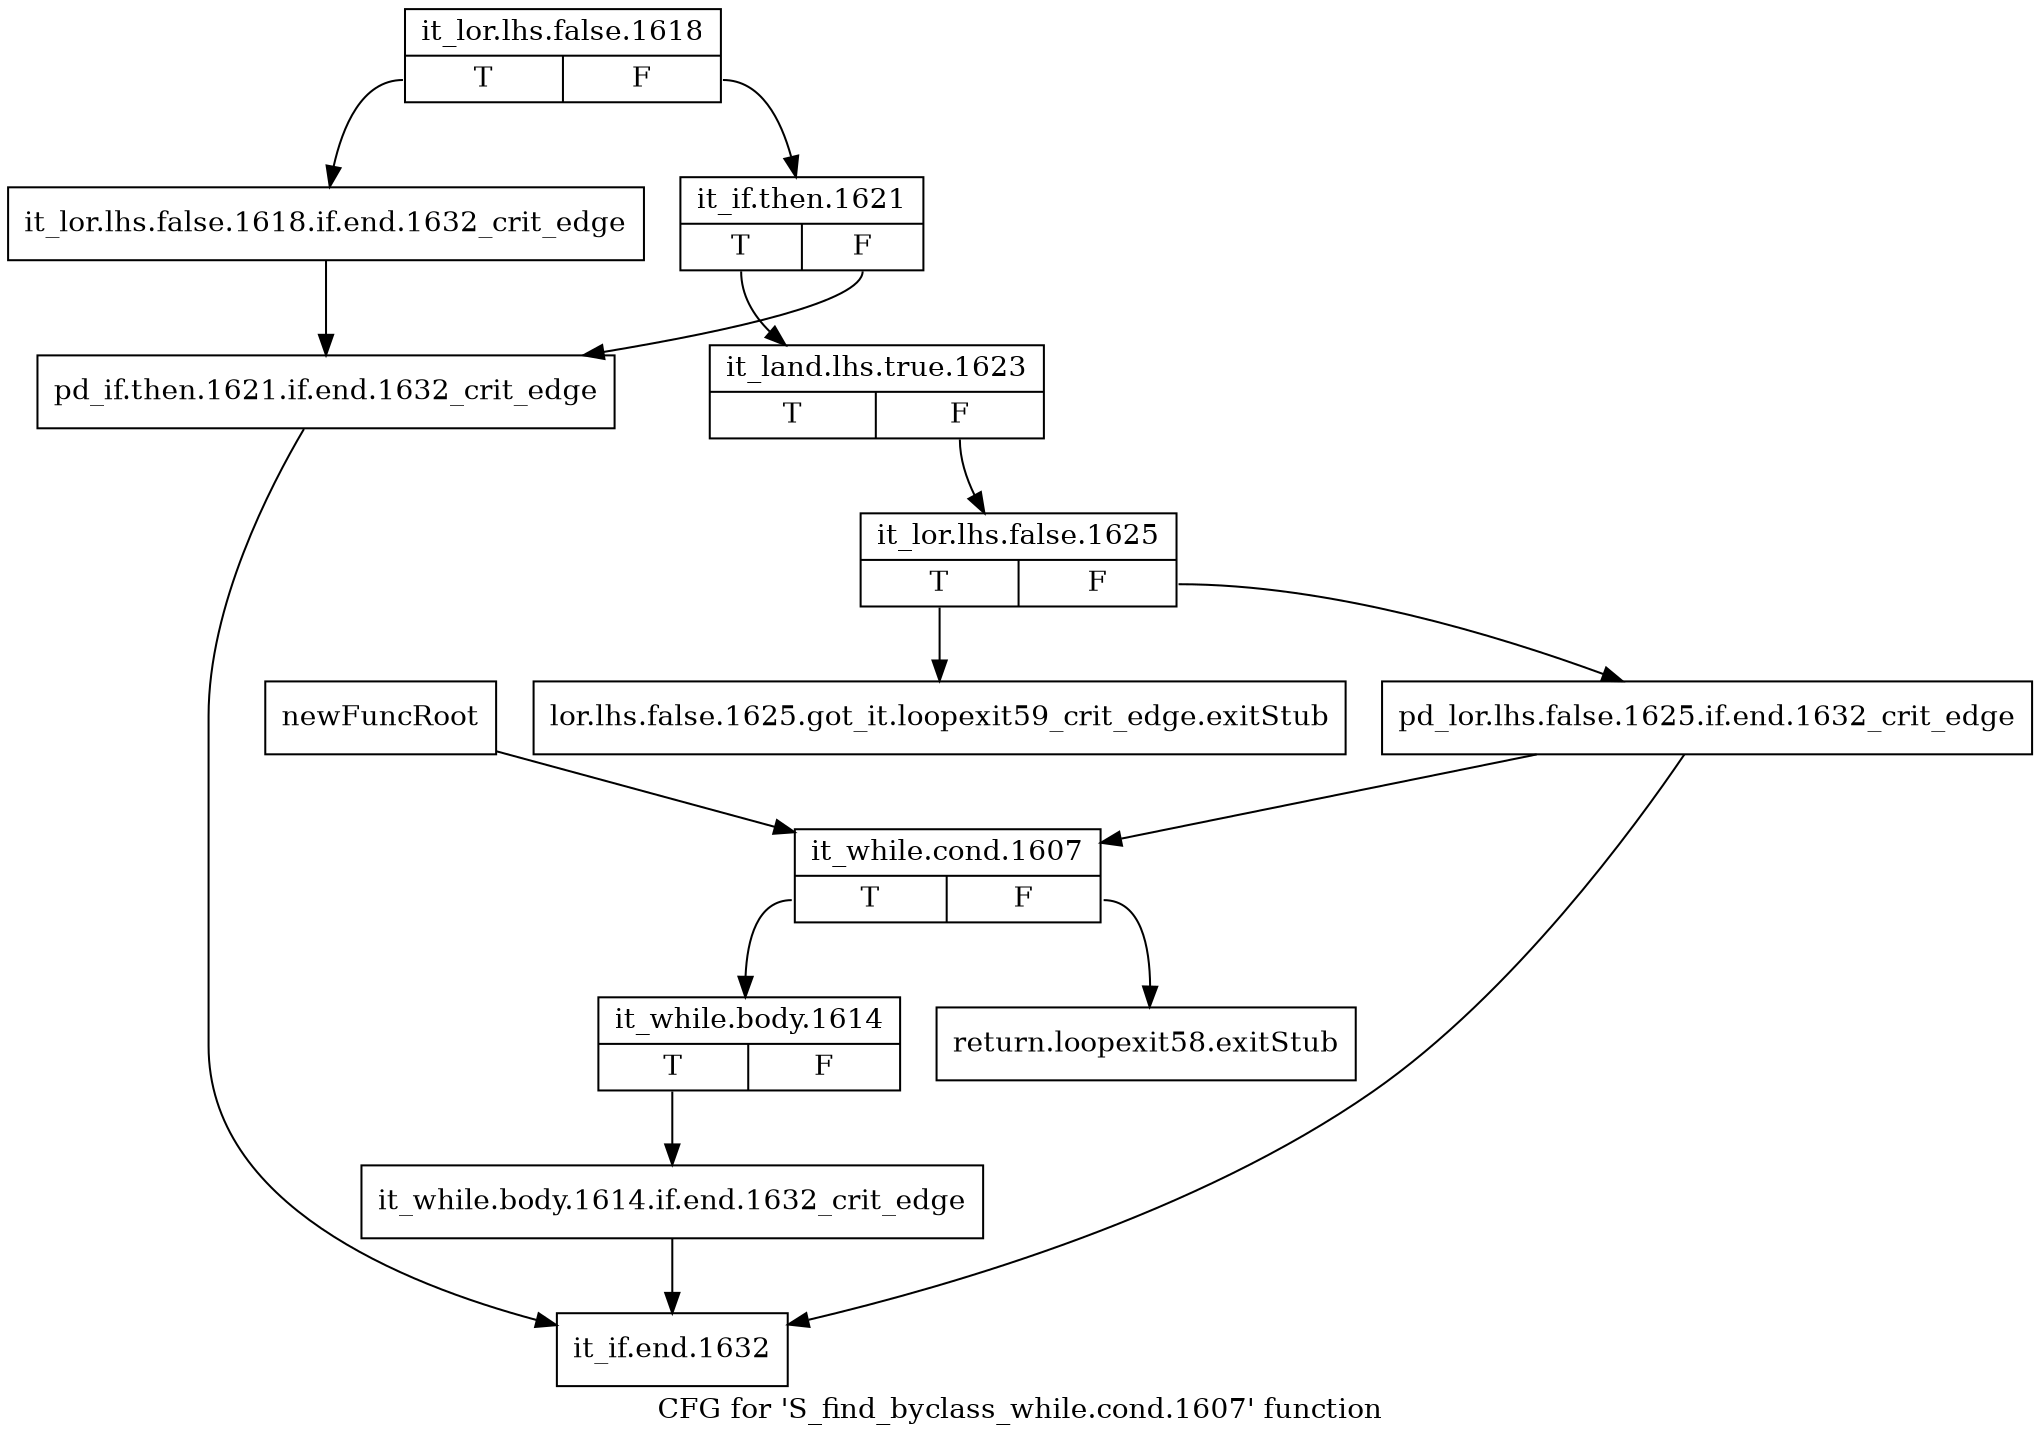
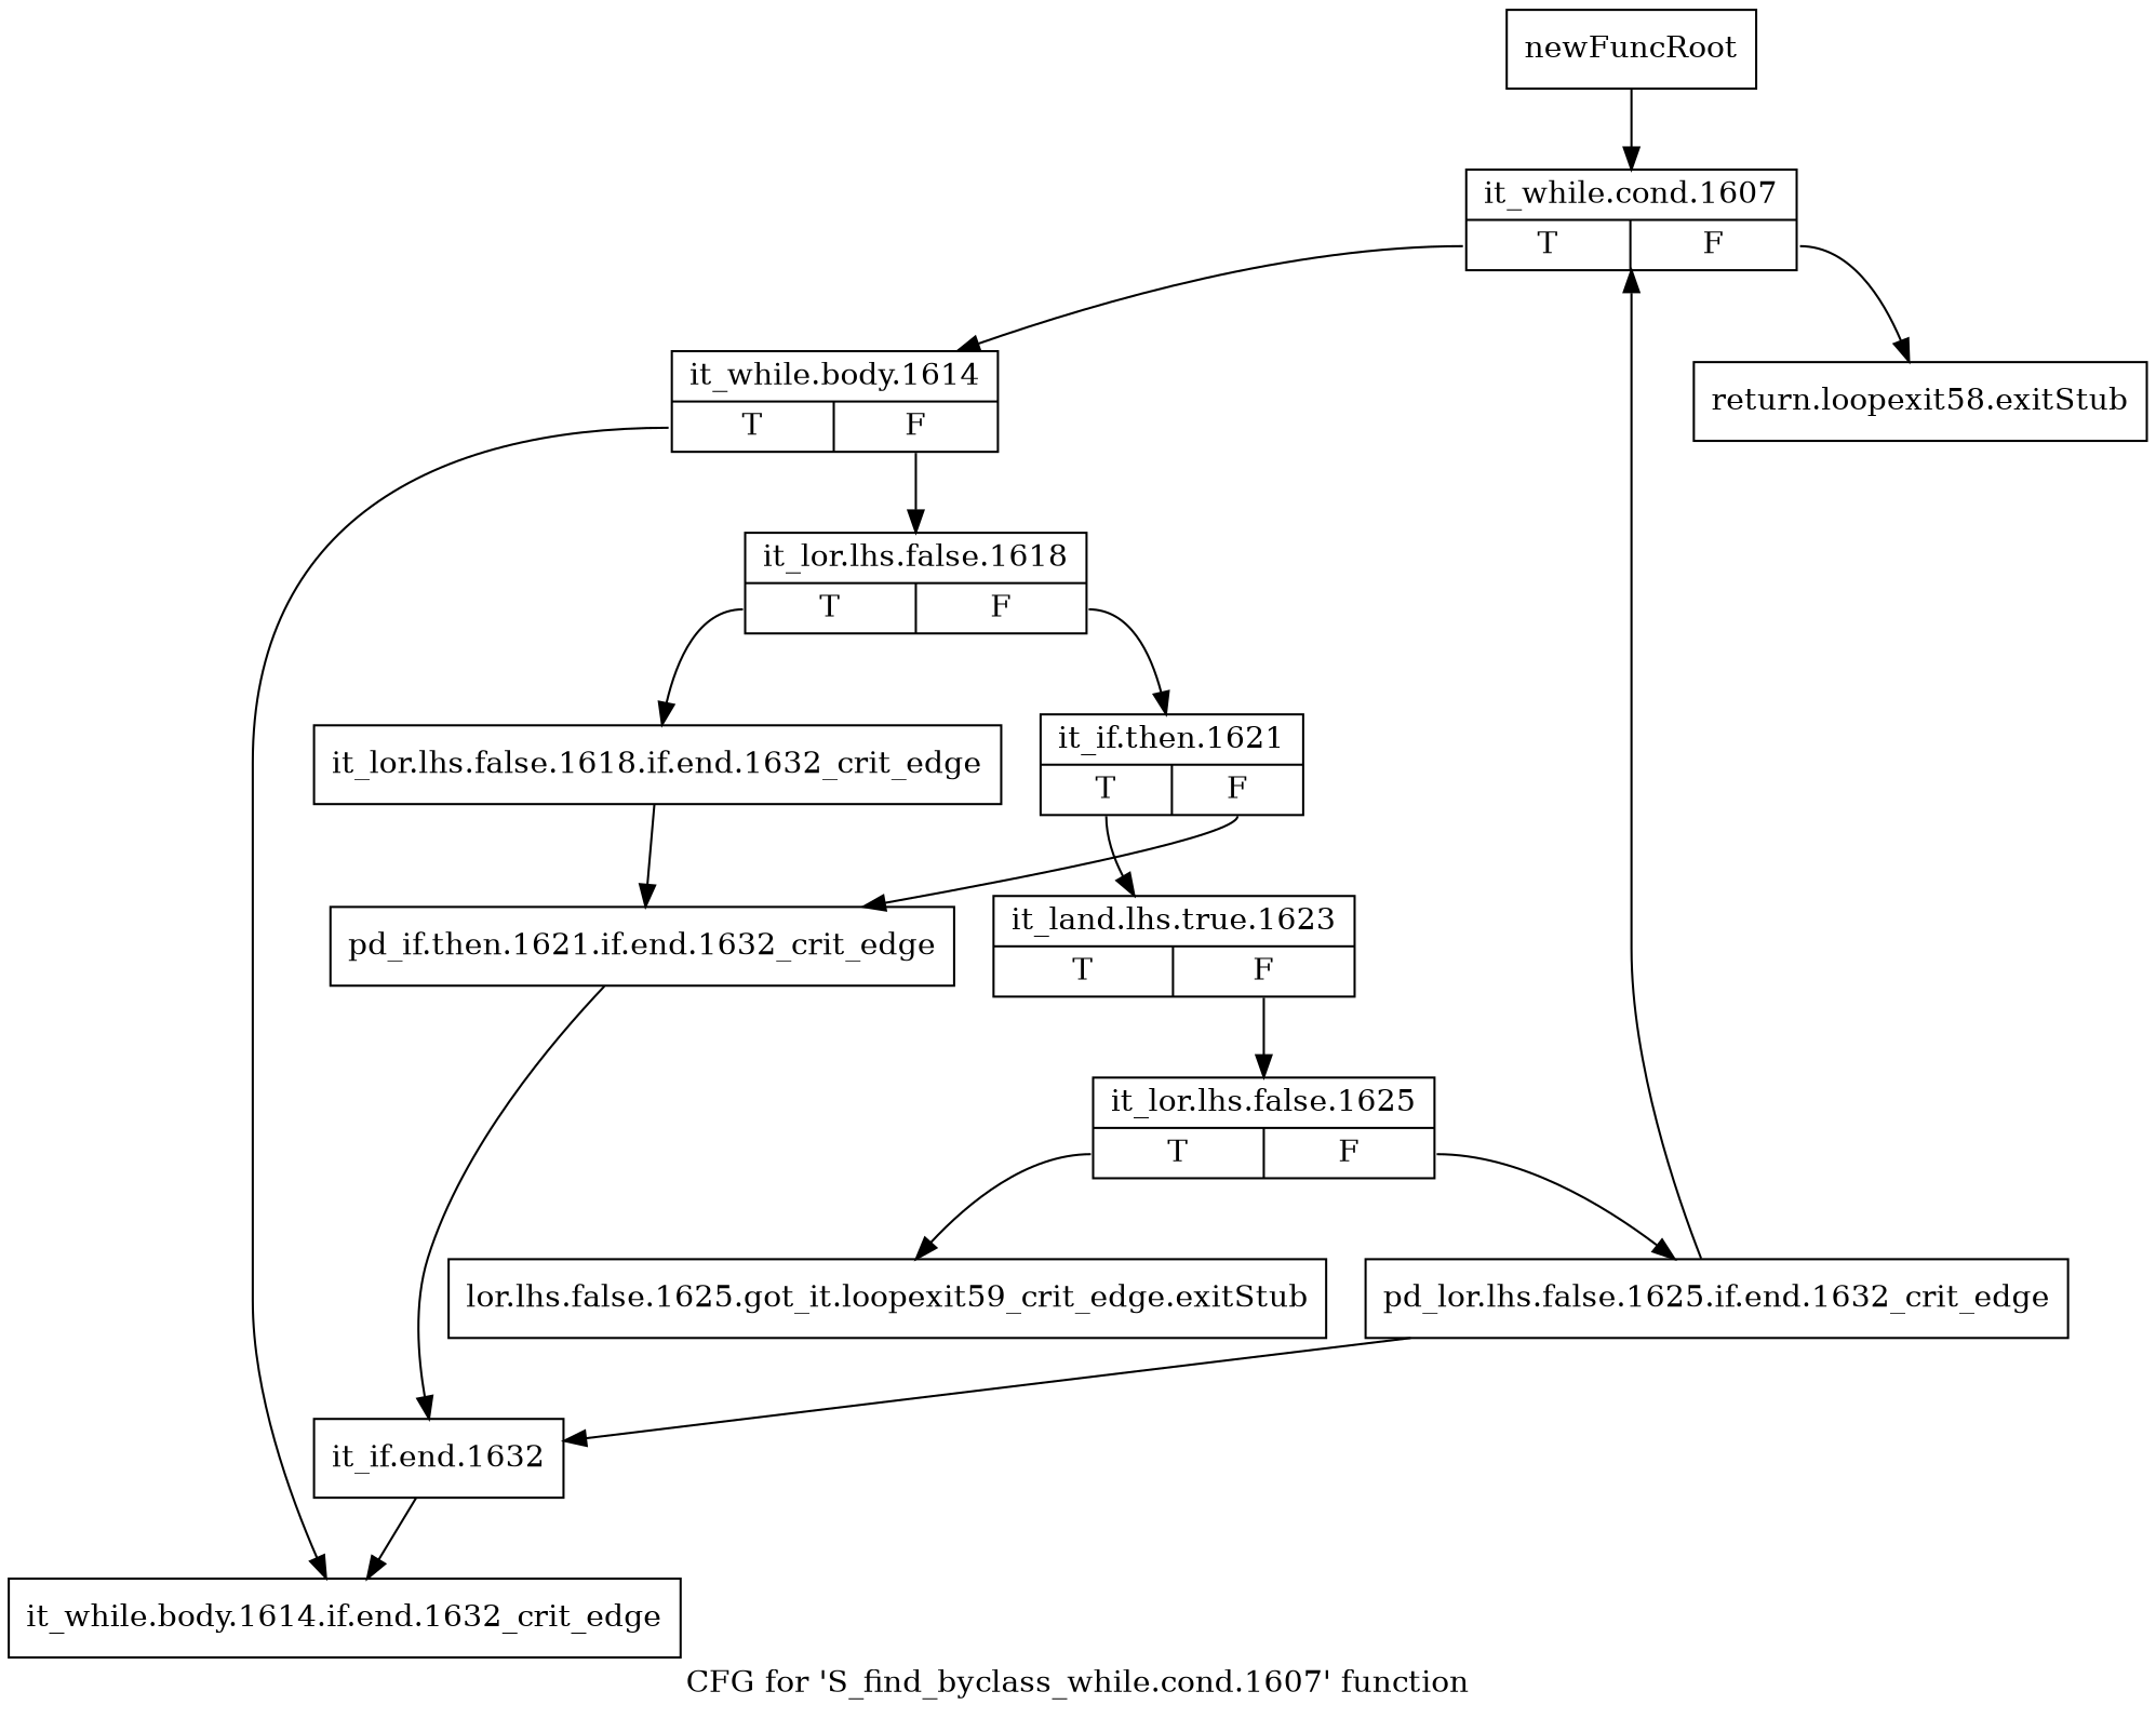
  digraph {
    label="CFG for 'S_find_byclass_while.cond.1607' function"
    node [shape=record]
    n1 [label="{newFuncRoot}"]
    n2 [label="{it_while.cond.1607|{<s0>T|<s1>F}}"]
    n3 [label="{return.loopexit58.exitStub}"]
    n4 [label="{it_while.body.1614|{<s0>T|<s1>F}}"]
    n5 [label="{it_while.body.1614.if.end.1632_crit_edge}"]
    n6 [label="{it_lor.lhs.false.1618|{<s0>T|<s1>F}}"]
    n7 [label="{lor.lhs.false.1625.got_it.loopexit59_crit_edge.exitStub}"]
    n8 [label="{it_if.end.1632}"]
    n9 [label="{it_lor.lhs.false.1618.if.end.1632_crit_edge}"]
    n10 [label="{it_if.then.1621|{<s0>T|<s1>F}}"]
    n11 [label="{pd_if.then.1621.if.end.1632_crit_edge}"]
    n12 [label="{it_land.lhs.true.1623|{<s0>T|<s1>F}}"]
    n13 [label="{it_lor.lhs.false.1625|{<s0>T|<s1>F}}"]
    n14 [label="{pd_lor.lhs.false.1625.if.end.1632_crit_edge}"]
    n1 -> n2
    n2 -> n3 [tailport=s1]
    n2 -> n4 [tailport=s0]
    n4 -> n5 [tailport=s0]
-   n5 -> n8
+   n4 -> n6 [tailport=s1]
+   n8 -> n5
    n6 -> n9 [tailport=s0]
    n6 -> n10 [tailport=s1]
    n9 -> n11
    n10 -> n11 [tailport=s1]
    n10 -> n12 [tailport=s0]
    n11 -> n8
    n12 -> n13 [tailport=s1]
    n13 -> n7 [tailport=s0]
    n13 -> n14 [tailport=s1]
    n14 -> n2
    n14 -> n8
  }
